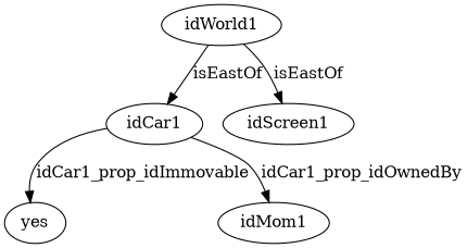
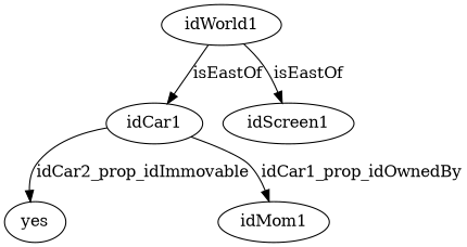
  strict digraph {
    edge [edge_type=relationship]
    idWorld1 [node_type=entity_node root=root]
    idCar1
    idScreen1
    yes
    idMom1
    idWorld1 -> idCar1 [label=isEastOf]
    idWorld1 -> idScreen1 [label=isEastOf]
-   idCar1 -> yes [edge_type=property label=idCar1_prop_idImmovable]
+   idCar1 -> yes [edge_type=property label=idCar2_prop_idImmovable]
    idCar1 -> idMom1 [edge_type=property label=idCar1_prop_idOwnedBy]
  }
